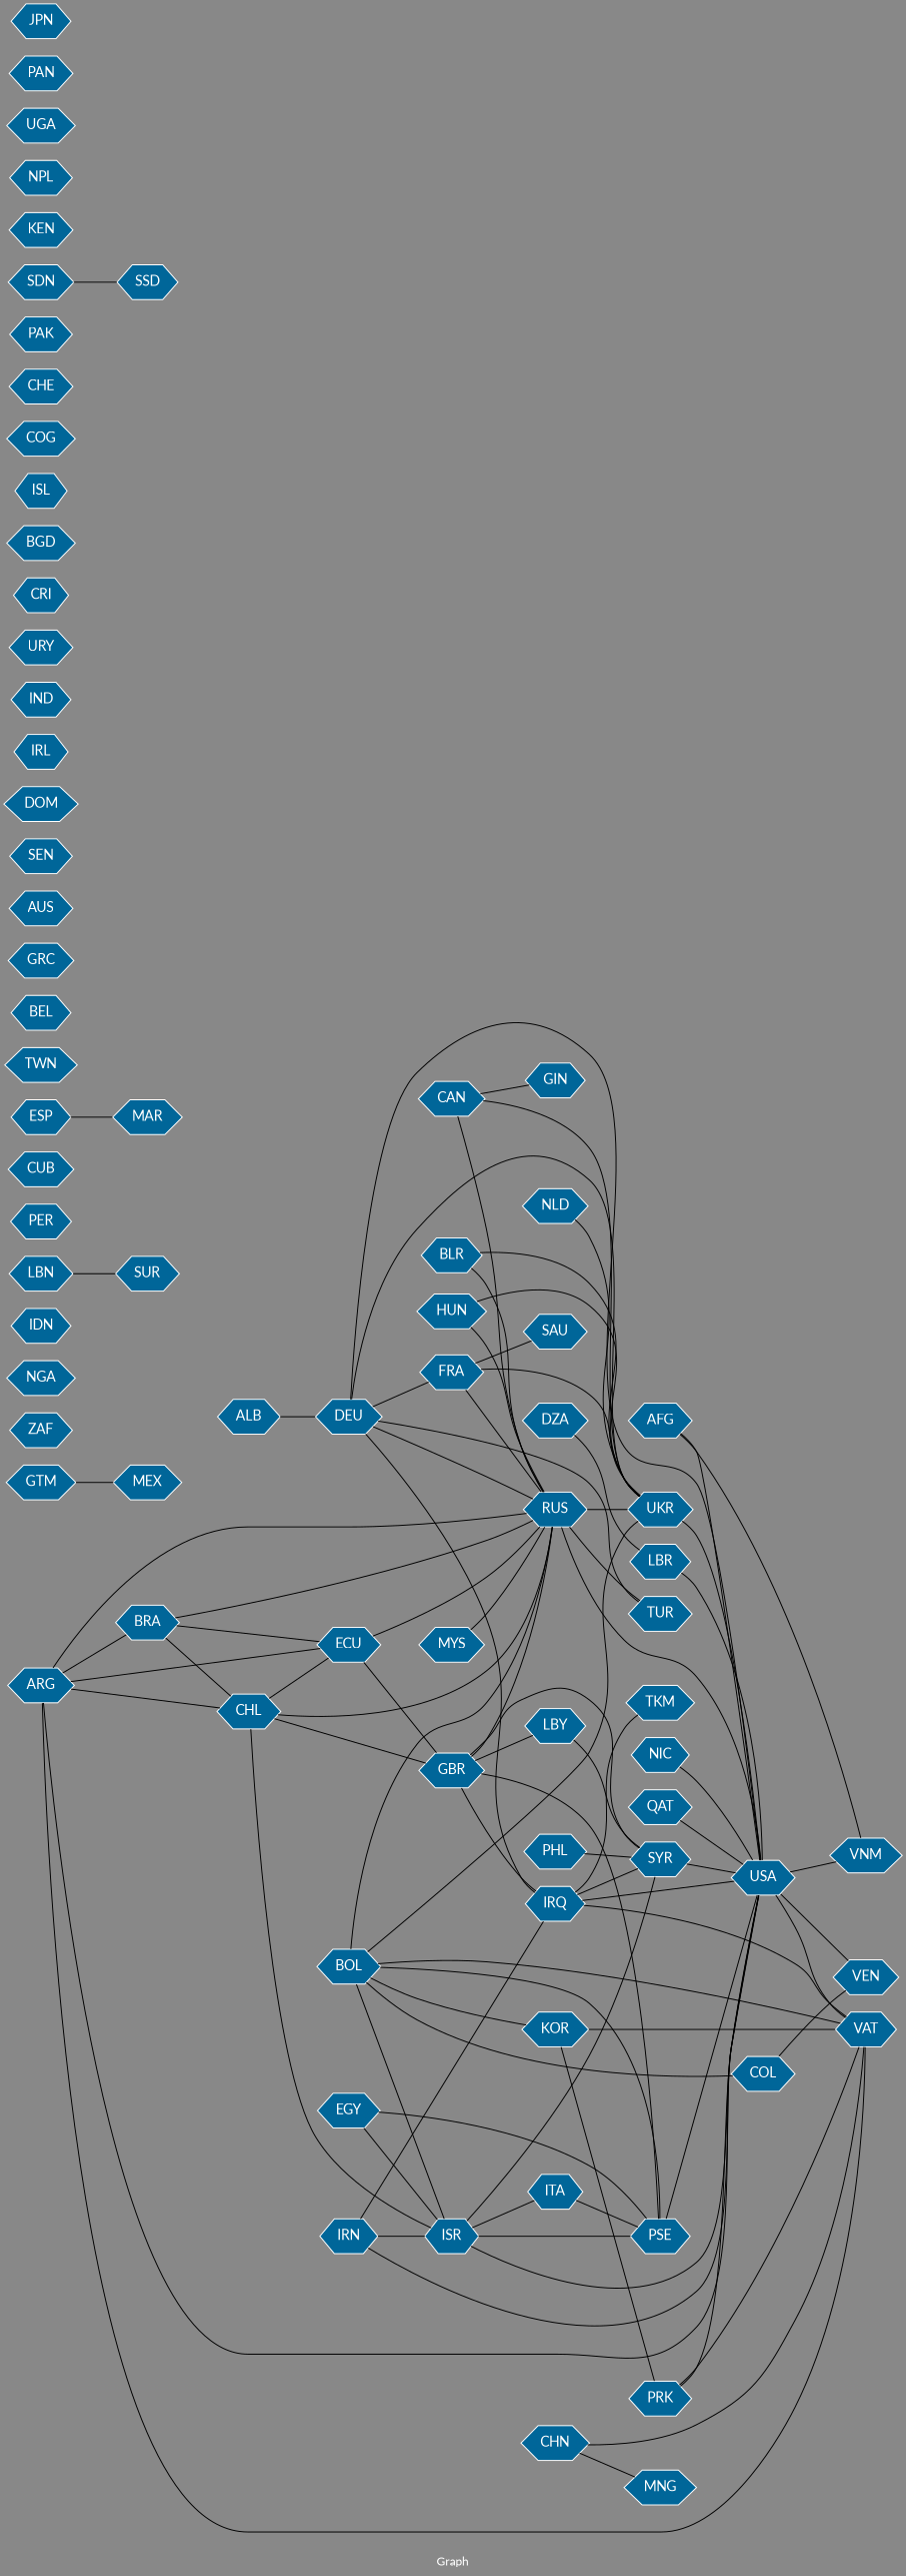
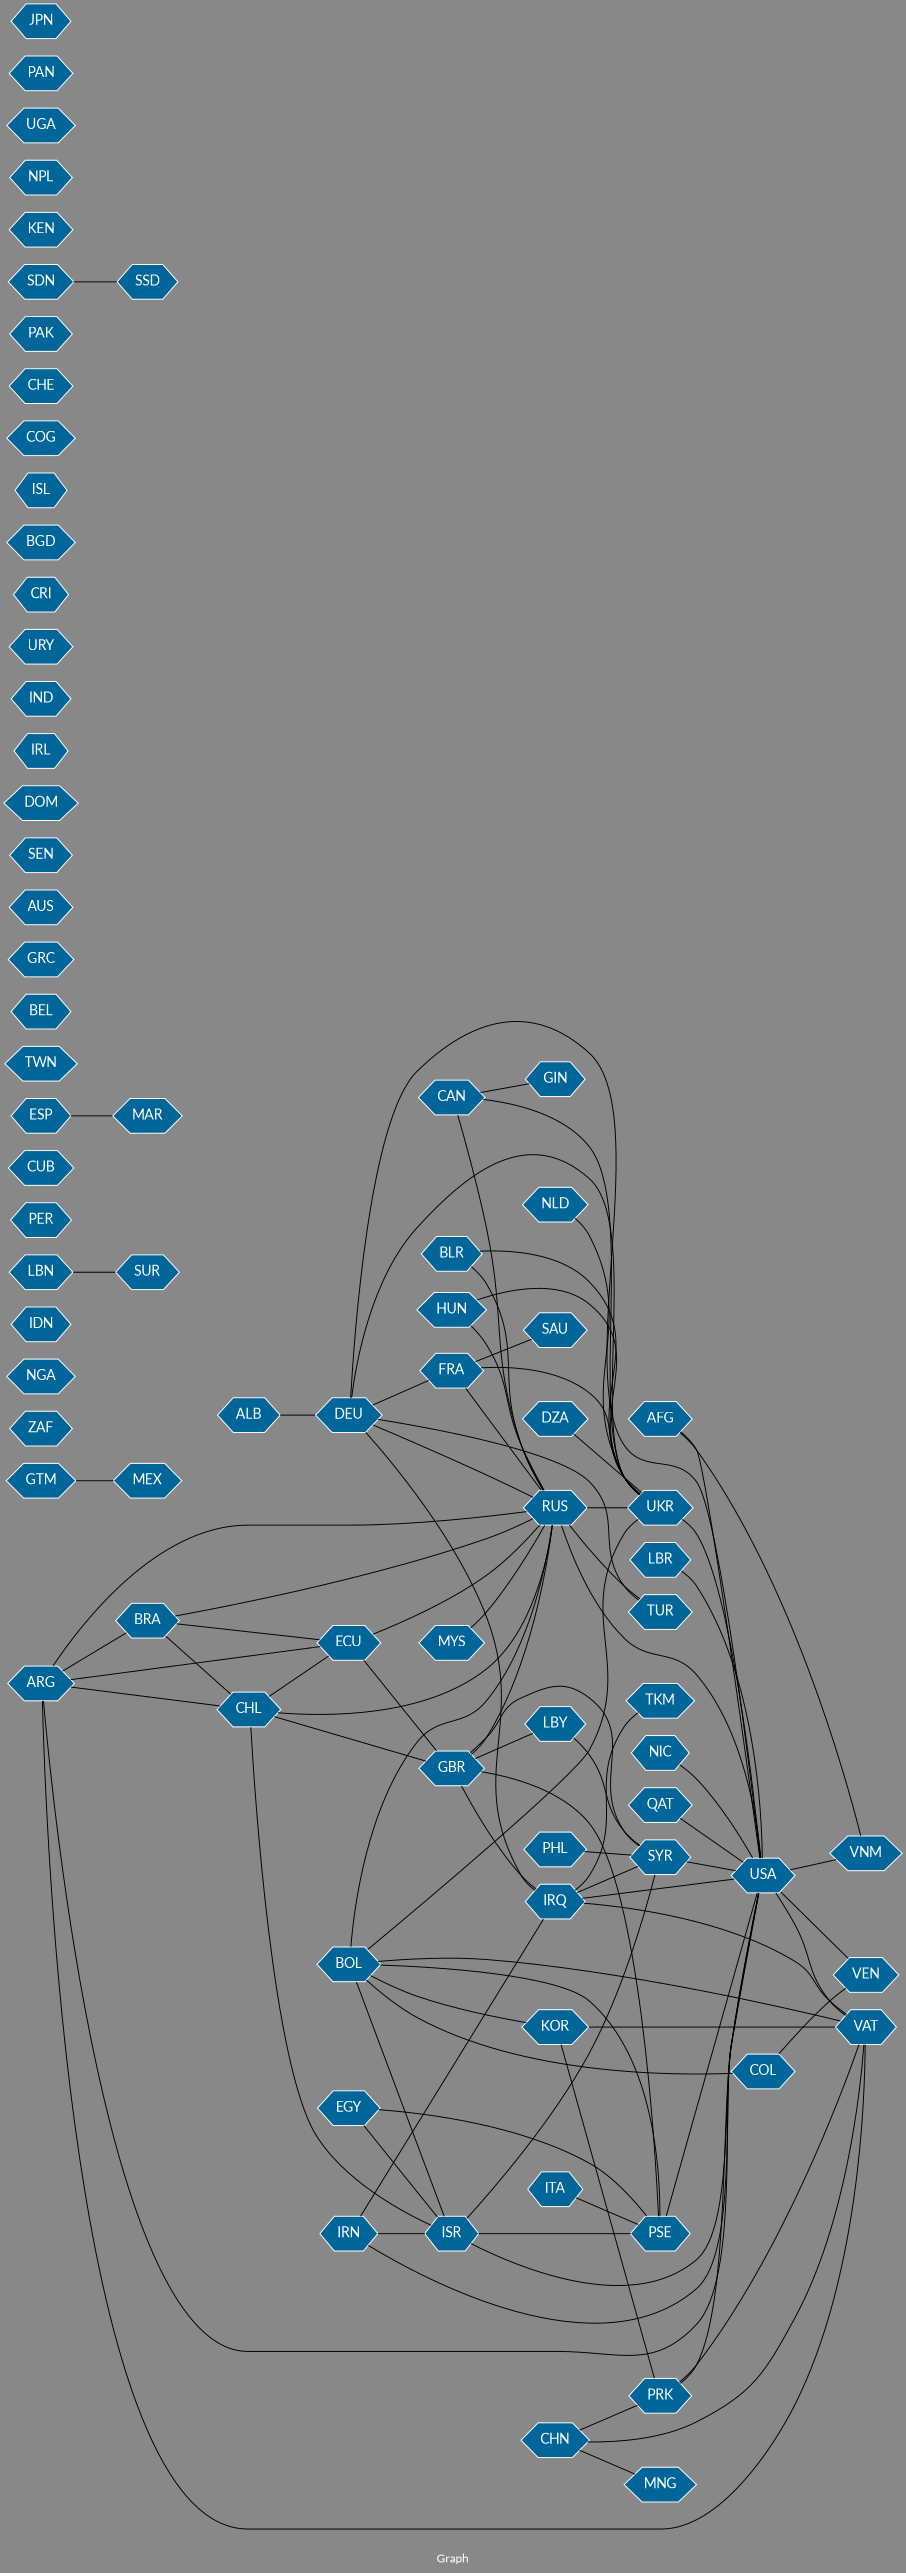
  graph {
    bgcolor="#888888"
    fontcolor=white
    fontname=Lato
    fontsize=12
    label="Graph"
    rankdir=LR
    node [color=white fillcolor="#006699" fontcolor=white fontname=Lato shape=hexagon style=filled]
    edge [arrowhead=open color=black fontcolor=white fontname=Lato fontsize=12 weight=1]
    n1 [label=UKR]
    n2 [label=USA]
    n3 [label=VEN]
    n4 [label=VAT]
    n5 [label=VNM]
    n6 [label=ECU]
    n7 [label=GBR]
    n8 [label=RUS]
    n9 [label=PSE]
    n10 [label=LBY]
    n11 [label=SYR]
    n12 [label=IRQ]
    n13 [label=TUR]
    n14 [label=TKM]
    n15 [label=LBR]
    n16 [label=NLD]
    n17 [label=ARG]
    n18 [label=BRA]
    n19 [label=CHL]
    n20 [label=ISR]
    n21 [label=ITA]
    n22 [label=CHN]
    n23 [label=PRK]
    n24 [label=MNG]
    n25 [label=COL]
    n26 [label=MEX]
    n27 [label=KOR]
    n28 [label=ZAF]
    n29 [label=CAN]
    n30 [label=GIN]
    n31 [label=BLR]
    n32 [label=NGA]
    n33 [label=EGY]
    n34 [label=IDN]
    n35 [label=SUR]
    n36 [label=LBN]
    n37 [label=PER]
    n38 [label=CUB]
    n39 [label=ESP]
    n40 [label=MAR]
    n41 [label=TWN]
    n42 [label=AFG]
    n43 [label=DEU]
    n44 [label=FRA]
    n45 [label=SAU]
    n46 [label=MYS]
    n47 [label=IRN]
    n48 [label=BOL]
    n49 [label=BEL]
    n50 [label=GTM]
    n51 [label=GRC]
    n52 [label=AUS]
    n53 [label=SEN]
    n54 [label=DOM]
    n55 [label=IRL]
    n56 [label=DZA]
    n57 [label=IND]
    n58 [label=URY]
    n59 [label=CRI]
    n60 [label=BGD]
    n61 [label=HUN]
    n62 [label=ISL]
    n63 [label=PHL]
    n64 [label=NIC]
    n65 [label=ALB]
    n66 [label=COG]
    n67 [label=CHE]
    n68 [label=PAK]
    n69 [label=SSD]
    n70 [label=SDN]
    n71 [label=KEN]
    n72 [label=NPL]
    n73 [label=UGA]
    n74 [label=PAN]
    n75 [label=JPN]
    n76 [label=QAT]
    n1 -- n2 [weight=6]
    n2 -- n3
    n2 -- n4 [weight=2]
    n2 -- n5
    n6 -- n7
    n6 -- n8
    n7 -- n8
    n7 -- n9 [weight=3]
    n7 -- n10
    n7 -- n11
    n7 -- n12
    n8 -- n1 [weight=58]
    n8 -- n2 [weight=6]
    n8 -- n13
    n9 -- n2 [weight=2]
    n10 -- n11
    n11 -- n2 [weight=7]
    n12 -- n2 [weight=17]
    n12 -- n4
    n12 -- n11 [weight=2]
    n12 -- n14
    n15 -- n2 [weight=2]
    n16 -- n1 [weight=2]
    n17 -- n2
    n17 -- n4
    n17 -- n6
    n17 -- n8
    n17 -- n18
    n17 -- n19
    n18 -- n6
    n18 -- n8
    n18 -- n19
    n19 -- n6
    n19 -- n7
    n19 -- n8 [weight=2]
    n19 -- n20 [weight=2]
    n20 -- n2 [weight=4]
    n20 -- n9 [weight=63]
    n20 -- n11
-   n20 -- n21
    n21 -- n9
    n22 -- n4 [weight=2]
+   n22 -- n23
    n22 -- n24
    n23 -- n2
    n23 -- n4 [weight=2]
    n25 -- n3 [weight=3]
    n27 -- n4 [weight=7]
    n27 -- n23 [weight=2]
    n29 -- n1
    n29 -- n8
    n29 -- n30 [weight=2]
    n31 -- n1
    n31 -- n8
    n33 -- n9 [weight=16]
    n33 -- n20 [weight=9]
    n36 -- n35
    n39 -- n40
    n42 -- n2 [weight=4]
    n42 -- n5
    n43 -- n1 [weight=4]
    n43 -- n2
    n43 -- n8 [weight=4]
    n43 -- n12 [weight=2]
    n43 -- n13 [weight=2]
    n43 -- n44 [weight=2]
    n44 -- n1
    n44 -- n8
    n44 -- n45
    n46 -- n8 [weight=2]
    n47 -- n2
    n47 -- n12
    n47 -- n20
    n48 -- n1 [weight=2]
    n48 -- n4
    n48 -- n8 [weight=3]
    n48 -- n9 [weight=2]
    n48 -- n20
    n48 -- n25 [weight=2]
    n48 -- n27
    n50 -- n26
-   n56 -- n15
+   n56 -- n1
    n61 -- n1
    n61 -- n8
    n63 -- n11 [weight=2]
    n64 -- n2
    n65 -- n43
    n70 -- n69
    n76 -- n2
  }
